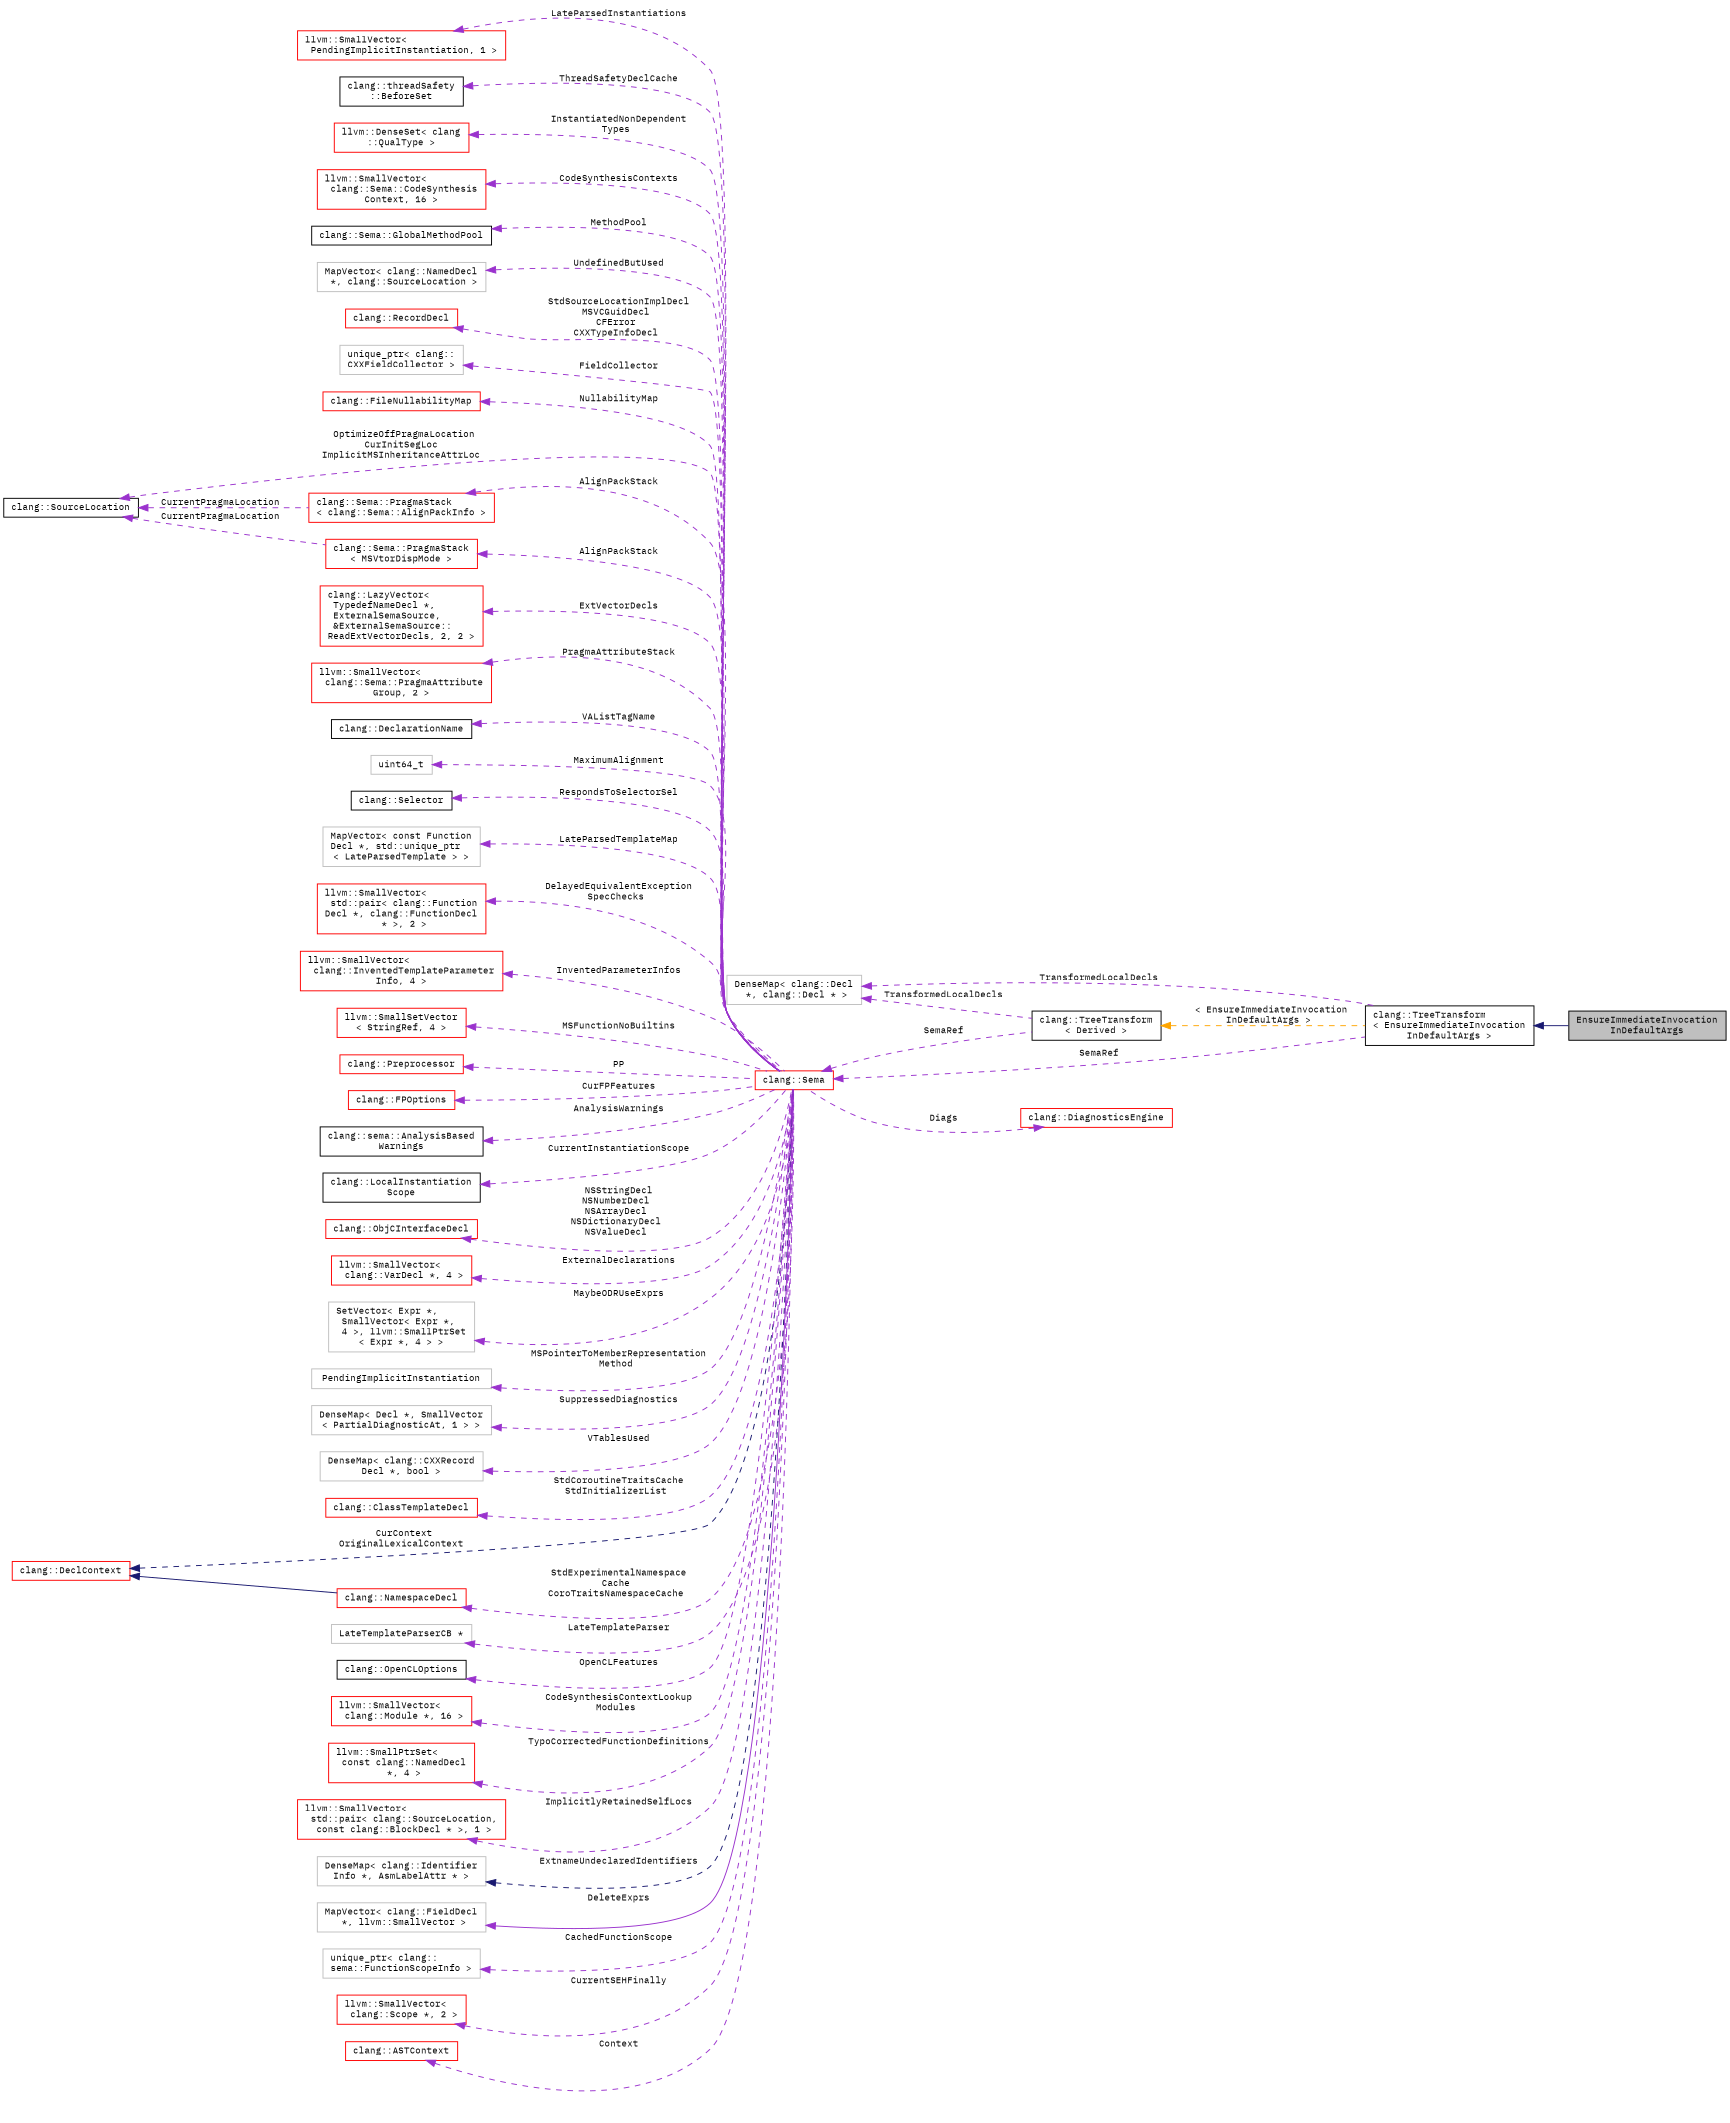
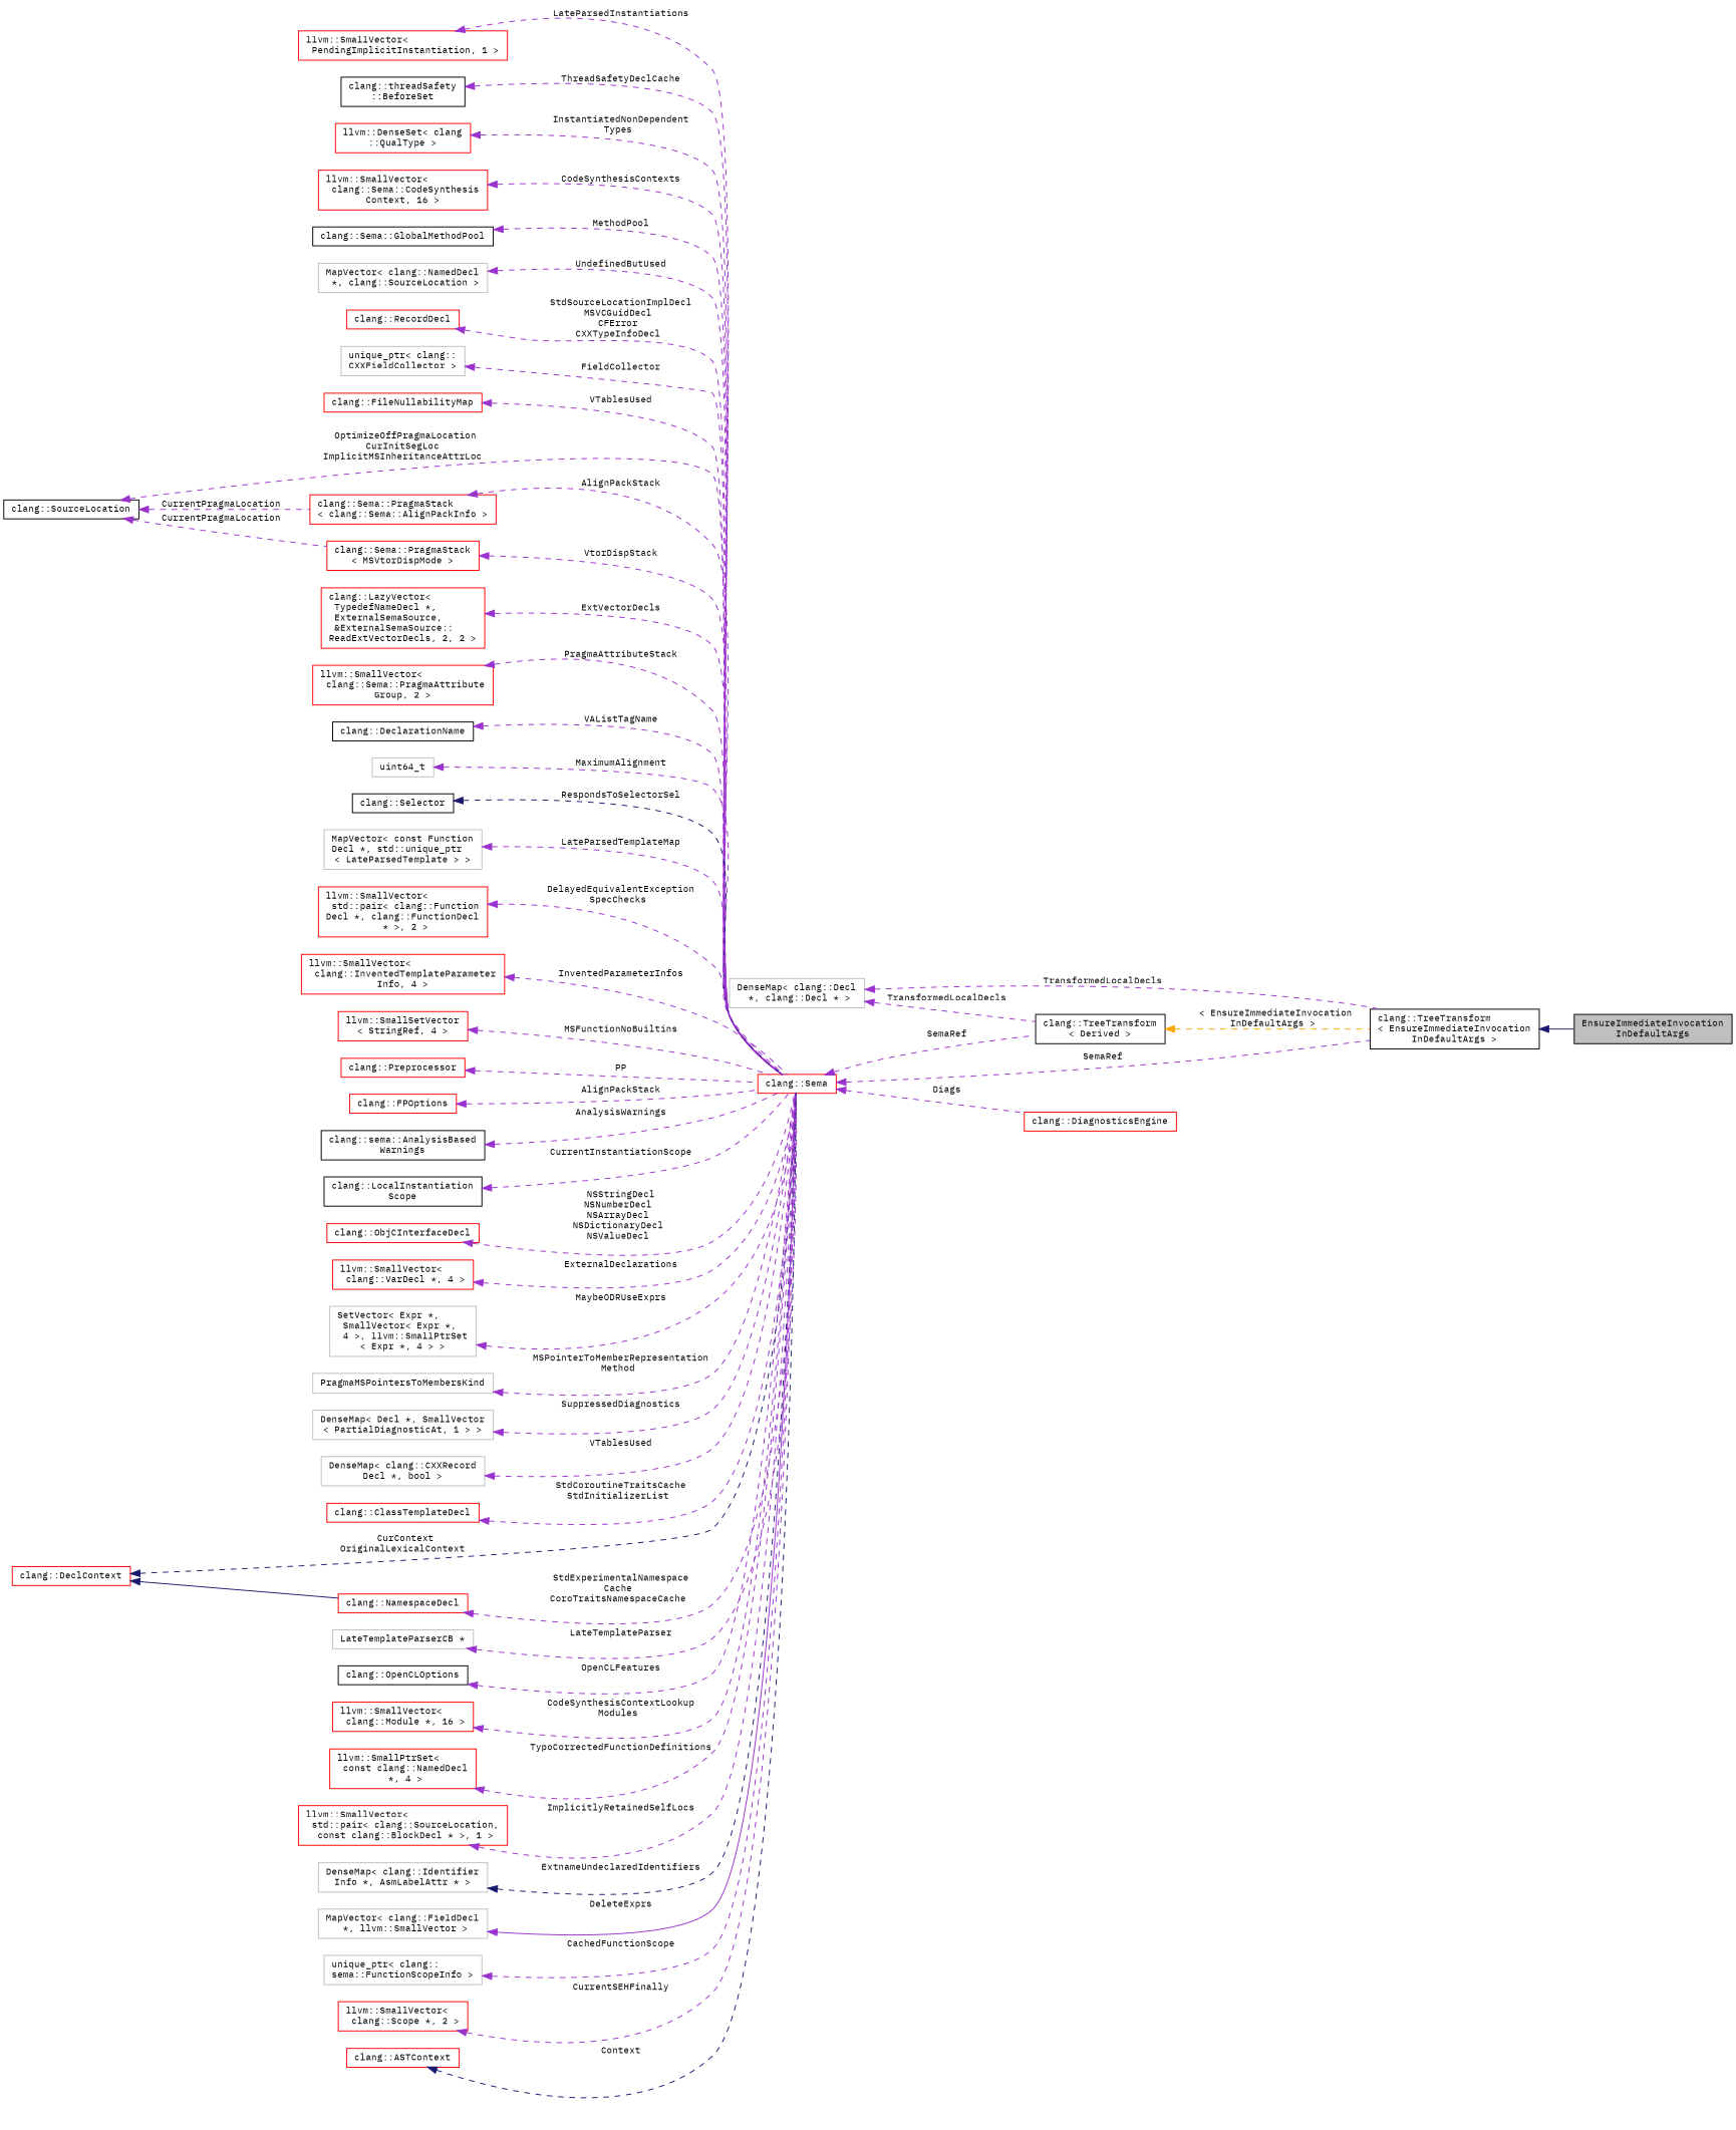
  digraph {
    fontname="IBM Plex Mono"
    rankdir=LR
    node [color=red fontname="IBM Plex Mono" fontsize=10 shape=record]
    edge [color=darkorchid3 dir=back fontname="IBM Plex Mono" fontsize=10 labelfontname=Helvetica labelfontsize=10 style=dashed]
    n1 [color=black fillcolor=grey75 fontcolor=black height=0.2 label="EnsureImmediateInvocation\lInDefaultArgs" style=filled width=0.4]
    n2 [color=black height=0.2 label="clang::TreeTransform\l\< EnsureImmediateInvocation\lInDefaultArgs \>" width=0.4]
    n3 [color=grey75 height=0.2 label="DenseMap\< clang::Decl\l *, clang::Decl * \>" width=0.4]
    n4 [color=black height=0.2 label="clang::TreeTransform\l\< Derived \>" width=0.4]
    n5 [height=0.2 label="clang::Sema" width=0.4]
    n6 [height=0.2 label="llvm::SmallVector\<\l PendingImplicitInstantiation, 1 \>" width=0.4]
    n7 [color=black height=0.2 label="clang::threadSafety\l::BeforeSet" width=0.4]
    n8 [height=0.2 label="llvm::DenseSet\< clang\l::QualType \>" width=0.4]
    n9 [height=0.2 label="llvm::SmallVector\<\l clang::Sema::CodeSynthesis\lContext, 16 \>" width=0.4]
    n10 [color=black height=0.2 label="clang::Sema::GlobalMethodPool" width=0.4]
    n11 [color=grey75 height=0.2 label="MapVector\< clang::NamedDecl\l *, clang::SourceLocation \>" width=0.4]
    n12 [height=0.2 label="clang::RecordDecl" width=0.4]
    n13 [color=grey75 height=0.2 label="unique_ptr\< clang::\lCXXFieldCollector \>" width=0.4]
    n14 [height=0.2 label="clang::FileNullabilityMap" width=0.4]
    n15 [height=0.2 label="clang::Sema::PragmaStack\l\< clang::Sema::AlignPackInfo \>" width=0.4]
    n16 [color=black height=0.2 label="clang::SourceLocation" width=0.4]
    n17 [height=0.2 label="clang::Sema::PragmaStack\l\< MSVtorDispMode \>" width=0.4]
    n18 [height=0.2 label="clang::LazyVector\<\l TypedefNameDecl *,\l ExternalSemaSource,\l &ExternalSemaSource::\lReadExtVectorDecls, 2, 2 \>" width=0.4]
    n19 [height=0.2 label="llvm::SmallVector\<\l clang::Sema::PragmaAttribute\lGroup, 2 \>" width=0.4]
    n20 [color=black height=0.2 label="clang::DeclarationName" width=0.4]
    n21 [color=grey75 height=0.2 label=uint64_t width=0.4]
    n22 [color=black height=0.2 label="clang::Selector" width=0.4]
    n23 [color=grey75 height=0.2 label="MapVector\< const Function\lDecl *, std::unique_ptr\l\< LateParsedTemplate \> \>" width=0.4]
    n24 [height=0.2 label="llvm::SmallVector\<\l std::pair\< clang::Function\lDecl *, clang::FunctionDecl\l * \>, 2 \>" width=0.4]
    n25 [height=0.2 label="llvm::SmallVector\<\l clang::InventedTemplateParameter\lInfo, 4 \>" width=0.4]
    n26 [height=0.2 label="llvm::SmallSetVector\l\< StringRef, 4 \>" width=0.4]
    n27 [height=0.2 label="clang::Preprocessor" width=0.4]
    n28 [height=0.2 label="clang::FPOptions" width=0.4]
    n29 [color=black height=0.2 label="clang::sema::AnalysisBased\lWarnings" width=0.4]
    n30 [color=black height=0.2 label="clang::LocalInstantiation\lScope" width=0.4]
    n31 [height=0.2 label="clang::ObjCInterfaceDecl" width=0.4]
    n32 [height=0.2 label="llvm::SmallVector\<\l clang::VarDecl *, 4 \>" width=0.4]
    n33 [color=grey75 height=0.2 label="SetVector\< Expr *,\l SmallVector\< Expr *,\l 4 \>, llvm::SmallPtrSet\l\< Expr *, 4 \> \>" width=0.4]
-   n34 [color=grey75 height=0.2 label=PendingImplicitInstantiation width=0.4]
+   n34 [color=grey75 height=0.2 label=PragmaMSPointersToMembersKind width=0.4]
    n35 [color=grey75 height=0.2 label="DenseMap\< Decl *, SmallVector\l\< PartialDiagnosticAt, 1 \> \>" width=0.4]
    n36 [color=grey75 height=0.2 label="DenseMap\< clang::CXXRecord\lDecl *, bool \>" width=0.4]
    n37 [height=0.2 label="clang::ClassTemplateDecl" width=0.4]
    n38 [height=0.2 label="clang::NamespaceDecl" width=0.4]
    n39 [height=0.2 label="clang::DeclContext" width=0.4]
    n40 [color=grey75 height=0.2 label="LateTemplateParserCB *" width=0.4]
    n41 [height=0.2 label="clang::DiagnosticsEngine" width=0.4]
    n42 [color=black height=0.2 label="clang::OpenCLOptions" width=0.4]
    n43 [height=0.2 label="llvm::SmallVector\<\l clang::Module *, 16 \>" width=0.4]
    n44 [height=0.2 label="llvm::SmallPtrSet\<\l const clang::NamedDecl\l *, 4 \>" width=0.4]
    n45 [height=0.2 label="llvm::SmallVector\<\l std::pair\< clang::SourceLocation,\l const clang::BlockDecl * \>, 1 \>" width=0.4]
    n46 [color=grey75 height=0.2 label="DenseMap\< clang::Identifier\lInfo *, AsmLabelAttr * \>" width=0.4]
    n47 [color=grey75 height=0.2 label="MapVector\< clang::FieldDecl\l *, llvm::SmallVector \>" width=0.4]
    n48 [color=grey75 height=0.2 label="unique_ptr\< clang::\lsema::FunctionScopeInfo \>" width=0.4]
    n49 [height=0.2 label="llvm::SmallVector\<\l clang::Scope *, 2 \>" width=0.4]
    n50 [height=0.2 label="clang::ASTContext" width=0.4]
    n2 -> n1 [color=midnightblue style=solid]
    n3 -> n2 [label=" TransformedLocalDecls"]
    n3 -> n4 [label=" TransformedLocalDecls"]
    n4 -> n2 [color=orange label=" \< EnsureImmediateInvocation\lInDefaultArgs \>"]
    n5 -> n2 [label=" SemaRef"]
    n5 -> n4 [label=" SemaRef"]
    n6 -> n5 [label=" LateParsedInstantiations"]
    n7 -> n5 [label=" ThreadSafetyDeclCache"]
    n8 -> n5 [label=" InstantiatedNonDependent\lTypes"]
    n9 -> n5 [label=" CodeSynthesisContexts"]
    n10 -> n5 [label=" MethodPool"]
    n11 -> n5 [label=" UndefinedButUsed"]
    n12 -> n5 [label=" StdSourceLocationImplDecl\nMSVCGuidDecl\nCFError\nCXXTypeInfoDecl"]
    n13 -> n5 [label=" FieldCollector"]
-   n14 -> n5 [label=" NullabilityMap"]
+   n14 -> n5 [label=" VTablesUsed"]
    n15 -> n5 [label=" AlignPackStack"]
    n16 -> n5 [label=" OptimizeOffPragmaLocation\nCurInitSegLoc\nImplicitMSInheritanceAttrLoc"]
    n16 -> n15 [label=" CurrentPragmaLocation"]
    n16 -> n17 [label=" CurrentPragmaLocation"]
-   n17 -> n5 [label=" AlignPackStack"]
+   n17 -> n5 [label=" VtorDispStack"]
    n18 -> n5 [label=" ExtVectorDecls"]
    n19 -> n5 [label=" PragmaAttributeStack"]
    n20 -> n5 [label=" VAListTagName"]
    n21 -> n5 [label=" MaximumAlignment"]
-   n22 -> n5 [label=" RespondsToSelectorSel"]
+   n22 -> n5 [color=midnightblue label=" RespondsToSelectorSel"]
    n23 -> n5 [label=" LateParsedTemplateMap"]
    n24 -> n5 [label=" DelayedEquivalentException\lSpecChecks"]
    n25 -> n5 [label=" InventedParameterInfos"]
    n26 -> n5 [label=" MSFunctionNoBuiltins"]
    n27 -> n5 [label=" PP"]
-   n28 -> n5 [label=" CurFPFeatures"]
+   n28 -> n5 [label=" AlignPackStack"]
    n29 -> n5 [label=" AnalysisWarnings"]
    n30 -> n5 [label=" CurrentInstantiationScope"]
    n31 -> n5 [label=" NSStringDecl\nNSNumberDecl\nNSArrayDecl\nNSDictionaryDecl\nNSValueDecl"]
    n32 -> n5 [label=" ExternalDeclarations"]
    n33 -> n5 [label=" MaybeODRUseExprs"]
    n34 -> n5 [label=" MSPointerToMemberRepresentation\lMethod"]
    n35 -> n5 [label=" SuppressedDiagnostics"]
    n36 -> n5 [label=" VTablesUsed"]
    n37 -> n5 [label=" StdCoroutineTraitsCache\nStdInitializerList"]
    n38 -> n5 [label=" StdExperimentalNamespace\lCache\nCoroTraitsNamespaceCache"]
    n39 -> n5 [color=midnightblue label=" CurContext\nOriginalLexicalContext"]
    n39 -> n38 [color=midnightblue style=solid]
    n40 -> n5 [label=" LateTemplateParser"]
-   n41 -> n5 [label=" Diags"]
+   n5 -> n41 [label=" Diags"]
    n42 -> n5 [label=" OpenCLFeatures"]
    n43 -> n5 [label=" CodeSynthesisContextLookup\lModules"]
    n44 -> n5 [label=" TypoCorrectedFunctionDefinitions"]
    n45 -> n5 [label=" ImplicitlyRetainedSelfLocs"]
    n46 -> n5 [color=midnightblue label=" ExtnameUndeclaredIdentifiers"]
    n47 -> n5 [label=" DeleteExprs" style=solid]
    n48 -> n5 [label=" CachedFunctionScope"]
    n49 -> n5 [label=" CurrentSEHFinally"]
-   n50 -> n5 [label=" Context"]
+   n50 -> n5 [color=midnightblue label=" Context"]
  }
